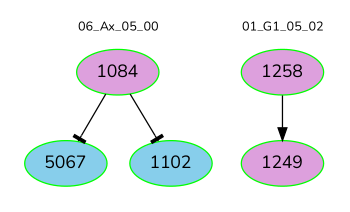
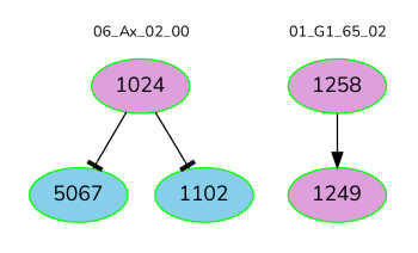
  digraph {
    fontname=Nunito
    node [color=green fillcolor=plum fontname=Nunito style=filled]
    edge [arrowhead=tee color=black fontname=Nunito]
-   n1 [label=1084]
+   n1 [label=1024]
    n2 [fillcolor=skyblue label=5067]
    n3 [fillcolor=skyblue label=1102]
    n4 [label=1258]
    n5 [label=1249]
    subgraph cluster_1 {
      color=white
      fontsize=10
-     label="06_Ax_05_00"
+     label="06_Ax_02_00"
      n1
      n2
      n3
    }
    subgraph cluster_2 {
      color=white
      fontsize=10
-     label="01_G1_05_02"
+     label="01_G1_65_02"
      n4
      n5
    }
    n1 -> n2
    n1 -> n3
    n4 -> n5 [arrowhead=normal]
  }
